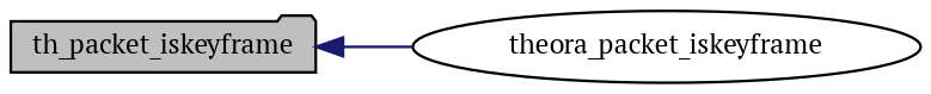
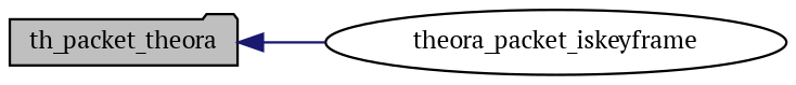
  digraph {
    rankdir=LR
    fontname="PT Serif"
    node [color=black fontname="PT Serif" fontsize=10 style=filled]
-   n1 [fillcolor=grey75 fontcolor=black height=0.2 label=th_packet_iskeyframe shape=folder width=0.4]
+   n1 [fillcolor=grey75 fontcolor=black height=0.2 label=th_packet_theora shape=folder width=0.4]
    n2 [fillcolor=white height=0.2 label=theora_packet_iskeyframe shape=ellipse width=0.4]
    n1 -> n2 [color=midnightblue dir=back fontname="PT Serif" fontsize=10 labelfontname=Helvetica labelfontsize=10 style=solid]
  }
